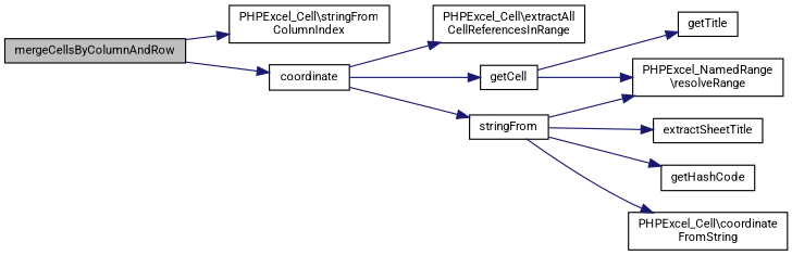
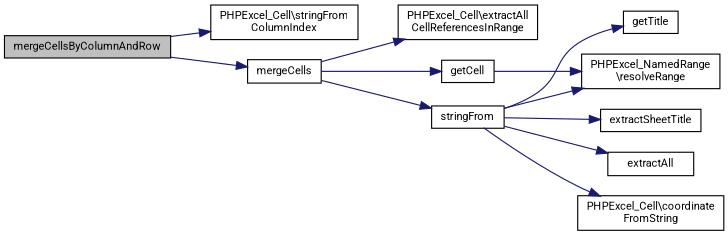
  digraph {
    fontname=Roboto
    rankdir=LR
    node [color=black fillcolor=white fontname=Roboto fontsize=10 shape=record style=filled]
    edge [color=midnightblue fontname=Roboto fontsize=10 labelfontname=Helvetica labelfontsize=10 style=solid]
    n1 [fillcolor=grey75 fontcolor=black height=0.2 label=mergeCellsByColumnAndRow width=0.4]
    n2 [height=0.2 label="PHPExcel_Cell\\stringFrom\lColumnIndex" width=0.4]
-   n3 [height=0.2 label=coordinate width=0.4]
+   n3 [height=0.2 label=mergeCells width=0.4]
    n4 [height=0.2 label="PHPExcel_Cell\\extractAll\lCellReferencesInRange" width=0.4]
    n5 [height=0.2 label=stringFrom width=0.4]
    n6 [height=0.2 label=getCell width=0.4]
    n7 [height=0.2 label=extractSheetTitle width=0.4]
    n8 [height=0.2 label="PHPExcel_NamedRange\l\\resolveRange" width=0.4]
-   n9 [height=0.2 label=getHashCode width=0.4]
+   n9 [height=0.2 label=extractAll width=0.4]
    n10 [height=0.2 label=getTitle width=0.4]
    n11 [height=0.2 label="PHPExcel_Cell\\coordinate\lFromString" width=0.4]
    n1 -> n2
    n1 -> n3
    n3 -> n4
    n3 -> n5
    n3 -> n6
    n5 -> n7
    n5 -> n8
    n5 -> n9
-   n6 -> n10
+   n5 -> n10
    n5 -> n11
    n6 -> n8
  }
